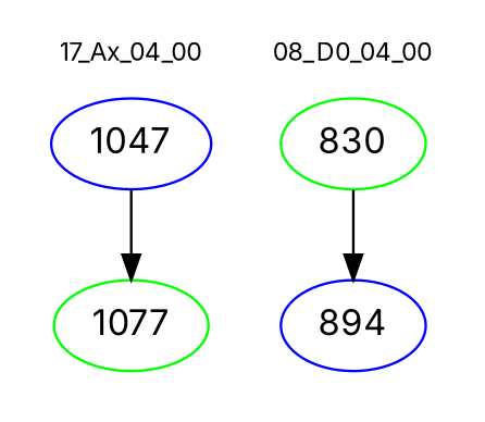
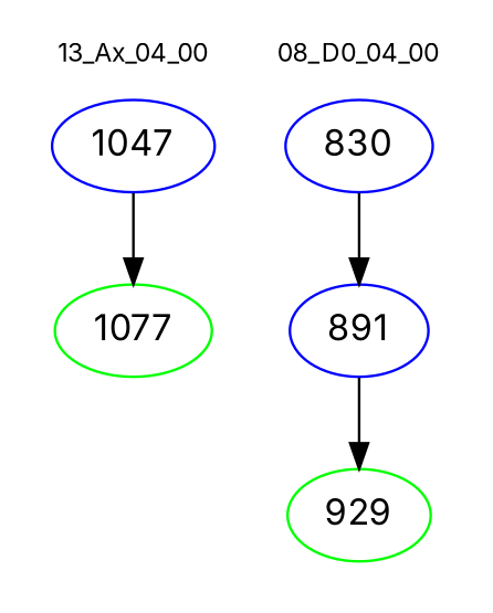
  digraph {
    fontname=Inter
    node [color=green fontname=Inter]
    edge [color=black fontname=Inter]
    n1 [color=blue label=1047]
    n2 [label=1077]
-   n3 [color=blue label=894]
-   n4 [label=830]
+   n3 [color=blue label=891]
+   n4 [color=blue label=830]
+   n5 [label=929]
    subgraph cluster_1 {
      color=white
      fontsize=10
-     label="17_Ax_04_00"
+     label="13_Ax_04_00"
      n1
      n2
    }
    subgraph cluster_2 {
      color=white
      fontsize=10
      label="08_D0_04_00"
      n3
      n4
+     n5
    }
    n1 -> n2
+   n3 -> n5
    n4 -> n3
  }
